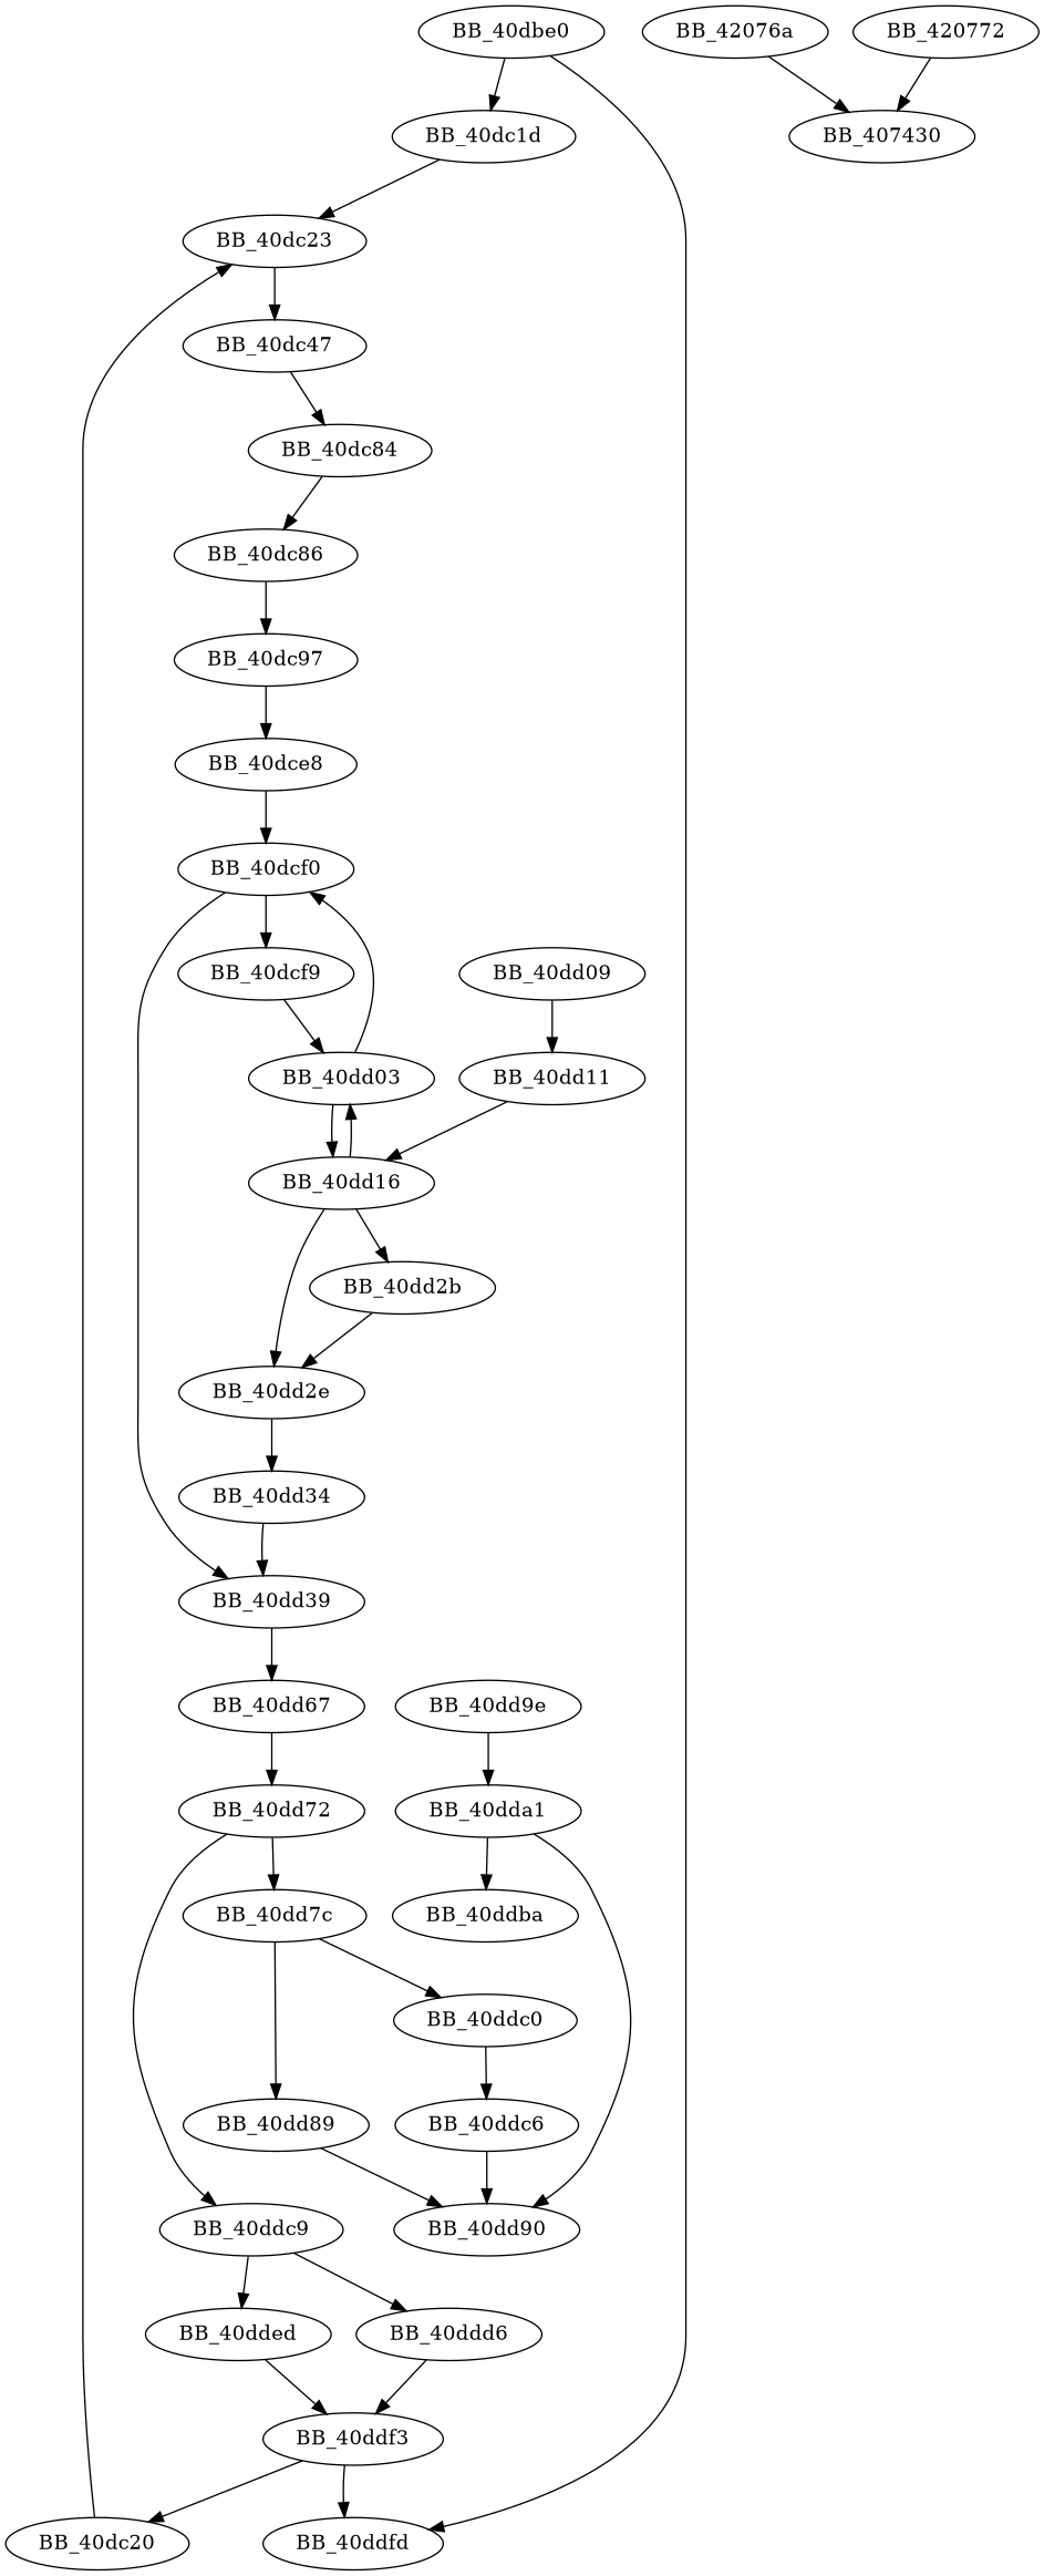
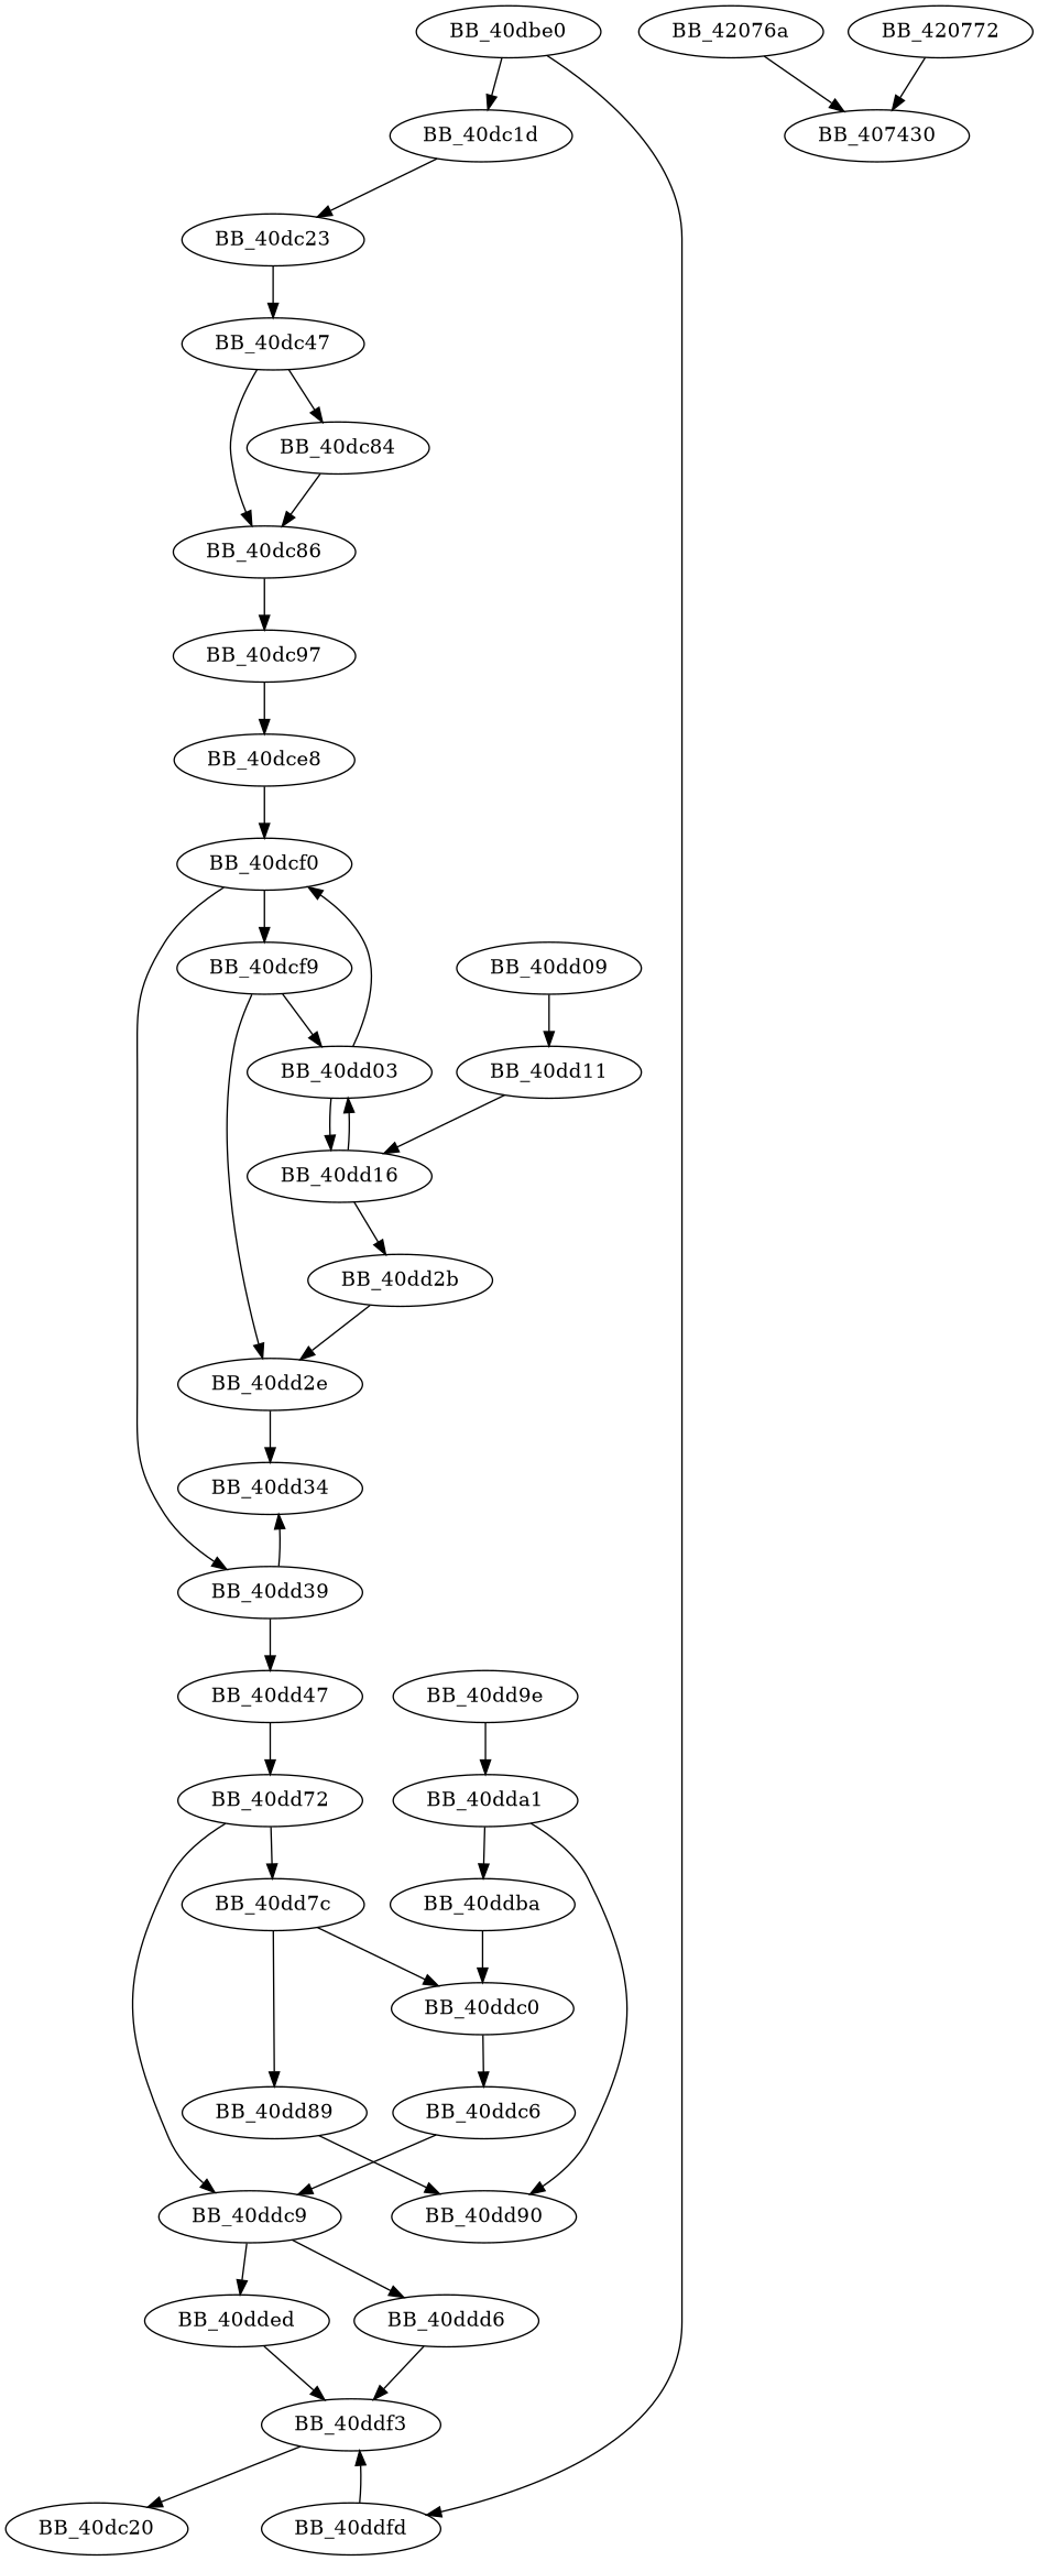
  digraph {
    BB_40dbe0
    BB_40dc1d
    BB_40ddfd
    BB_40dc23
    BB_40dc47
    BB_40dc84
    BB_40dc86
    BB_40dc20
    BB_40dc97
    BB_40dce8
    BB_40dcf0
    BB_40dcf9
    BB_40dd39
    BB_40dd03
    BB_40dd2e
-   BB_40dd67
+   BB_40dd67 [label=BB_40dd47]
    BB_40dd16
    BB_40dd34
    BB_40dd72
    BB_40dd09
    BB_40dd11
    BB_40dd2b
    BB_40dd7c
    BB_40ddc9
    BB_40dd89
    BB_40ddc0
    BB_40ddd6
    BB_40dded
    BB_40dd90
    BB_40ddc6
    BB_40ddf3
    BB_40dda1
    BB_40ddba
    BB_40dd9e
    BB_42076a
    BB_407430
    BB_420772
    BB_40dbe0 -> BB_40dc1d
    BB_40dbe0 -> BB_40ddfd
    BB_40dc1d -> BB_40dc23
    BB_40dc23 -> BB_40dc47
    BB_40dc47 -> BB_40dc84
+   BB_40dc47 -> BB_40dc86
    BB_40dc84 -> BB_40dc86
    BB_40dc86 -> BB_40dc97
-   BB_40dc20 -> BB_40dc23
    BB_40dc97 -> BB_40dce8
    BB_40dce8 -> BB_40dcf0
    BB_40dcf0 -> BB_40dcf9
    BB_40dcf0 -> BB_40dd39
    BB_40dcf9 -> BB_40dd03
-   BB_40dd16 -> BB_40dd2e
+   BB_40dcf9 -> BB_40dd2e
    BB_40dd39 -> BB_40dd67
    BB_40dd03 -> BB_40dcf0
    BB_40dd03 -> BB_40dd16
    BB_40dd2e -> BB_40dd34
    BB_40dd67 -> BB_40dd72
    BB_40dd16 -> BB_40dd03
    BB_40dd16 -> BB_40dd2b
-   BB_40dd34 -> BB_40dd39
+   BB_40dd39 -> BB_40dd34
    BB_40dd72 -> BB_40dd7c
    BB_40dd72 -> BB_40ddc9
    BB_40dd09 -> BB_40dd11
    BB_40dd11 -> BB_40dd16
    BB_40dd2b -> BB_40dd2e
    BB_40dd7c -> BB_40dd89
    BB_40dd7c -> BB_40ddc0
    BB_40ddc9 -> BB_40ddd6
    BB_40ddc9 -> BB_40dded
    BB_40dd89 -> BB_40dd90
    BB_40ddc0 -> BB_40ddc6
    BB_40ddd6 -> BB_40ddf3
    BB_40dded -> BB_40ddf3
-   BB_40ddc6 -> BB_40dd90
-   BB_40ddf3 -> BB_40ddfd
+   BB_40ddc6 -> BB_40ddc9
+   BB_40ddfd -> BB_40ddf3
    BB_40ddf3 -> BB_40dc20
    BB_40dda1 -> BB_40dd90
    BB_40dda1 -> BB_40ddba
+   BB_40ddba -> BB_40ddc0
    BB_40dd9e -> BB_40dda1
    BB_42076a -> BB_407430
    BB_420772 -> BB_407430
  }
